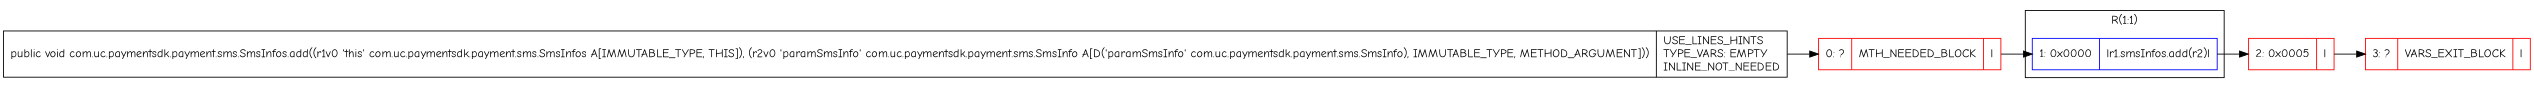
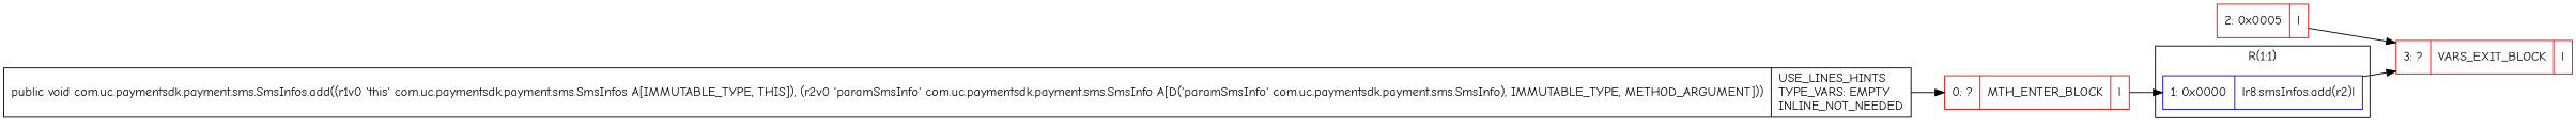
  digraph {
    fontname="Comic Neue"
    rankdir=LR
    node [color=red fontname="Comic Neue" shape=record]
    edge [fontname="Comic Neue"]
-   n1 [color=blue label="{1\:\ 0x0000|lr1.smsInfos.add(r2)l}"]
+   n1 [color=blue label="{1\:\ 0x0000|lr8.smsInfos.add(r2)l}"]
    n2 [label="{2\:\ 0x0005|l}"]
    n3 [label="{3\:\ ?|VARS_EXIT_BLOCK\l|l}"]
-   n4 [label="{0\:\ ?|MTH_NEEDED_BLOCK\l|l}"]
+   n4 [label="{0\:\ ?|MTH_ENTER_BLOCK\l|l}"]
    n5 [label="{public void com.uc.paymentsdk.payment.sms.SmsInfos.add((r1v0 'this' com.uc.paymentsdk.payment.sms.SmsInfos A[IMMUTABLE_TYPE, THIS]), (r2v0 'paramSmsInfo' com.uc.paymentsdk.payment.sms.SmsInfo A[D('paramSmsInfo' com.uc.paymentsdk.payment.sms.SmsInfo), IMMUTABLE_TYPE, METHOD_ARGUMENT]))  | USE_LINES_HINTS\lTYPE_VARS: EMPTY\lINLINE_NOT_NEEDED\l}" color=""]
    subgraph cluster_1 {
      label="R(1:1)"
      n1
    }
-   n1 -> n2
+   n1 -> n3
    n2 -> n3
    n4 -> n1
    n5 -> n4
  }
